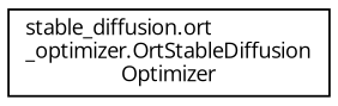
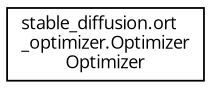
  digraph {
    rankdir=LR
    fontname="Open Sans"
-   n1 [color=black fillcolor=white fontname="Open Sans" fontsize=10 height=0.2 label="stable_diffusion.ort\l_optimizer.OrtStableDiffusion\lOptimizer" shape=record style=filled width=0.4]
+   n1 [color=black fillcolor=white fontname="Open Sans" fontsize=10 height=0.2 label="stable_diffusion.ort\l_optimizer.Optimizer\lOptimizer" shape=record style=filled width=0.4]
  }
